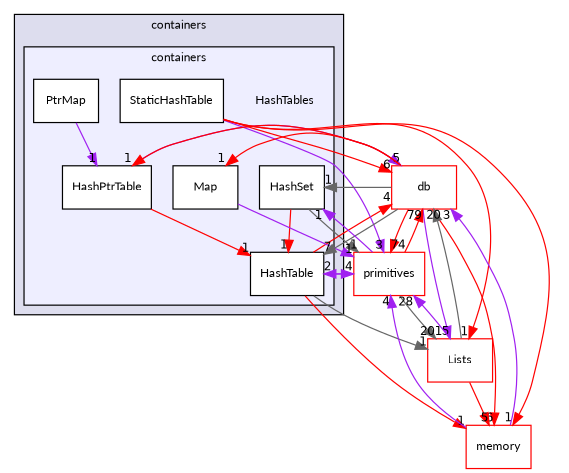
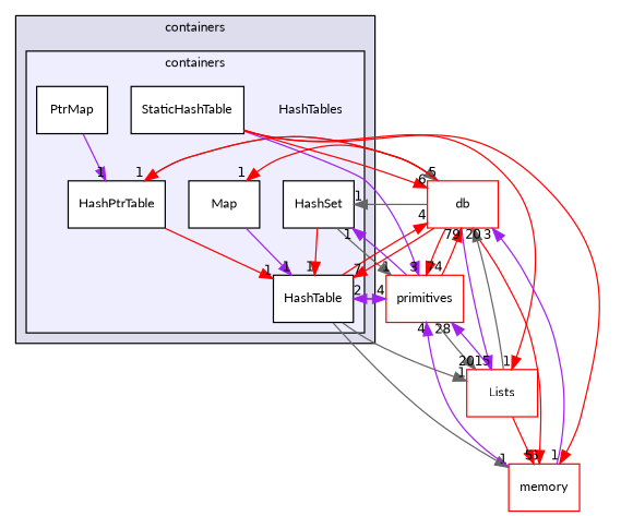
  digraph {
    compound=true
    fontname=Lato
    node [fontname=Lato fontsize=10 shape=box color=black fillcolor=white style=filled]
    edge [headlabel=1 labeldistance=1.5 labelfontname=Helvetica labelfontsize=10 color=red fontname=Lato]
    n1 [label=HashTables shape=plaintext color="" fillcolor="" style=""]
    n2 [label=HashPtrTable]
    n3 [label=HashSet]
    n4 [label=HashTable]
    n5 [label=Map]
    n6 [label=PtrMap]
    n7 [label=StaticHashTable]
    n8 [color=red label=db fillcolor="" style=""]
    n9 [color=red label=primitives fillcolor="" style=""]
    n10 [color=red label=memory fillcolor="" style=""]
    n11 [color=red label=Lists fillcolor="" style=""]
    subgraph cluster_1 {
      bgcolor="#ddddee"
      fontsize=10
      label=containers
      pencolor=black
      subgraph cluster_2 {
        bgcolor="#eeeeff"
        fontsize=10
        pencolor=black
        n1
        n2
        n3
        n4
        n5
        n6
        n7
      }
    }
    n2 -> n4
-   n2 -> n8 [headlabel=5 color=purple]
+   n2 -> n8 [headlabel=5 color=gray40]
    n3 -> n4
    n3 -> n9 [color=gray40]
    n4 -> n8 [headlabel=4]
    n4 -> n9 [headlabel=4 color=purple]
-   n4 -> n10
+   n4 -> n10 [color=gray40]
    n4 -> n11 [color=gray40]
-   n5 -> n9 [color=purple]
+   n5 -> n4 [color=purple]
    n6 -> n2 [color=purple]
    n7 -> n8 [headlabel=6]
    n7 -> n9 [headlabel=3 color=purple]
    n7 -> n10
    n7 -> n11
    n8 -> n2
    n8 -> n3 [color=gray40]
-   n8 -> n4 [headlabel=7 color=gray40]
+   n8 -> n4 [headlabel=7]
    n8 -> n5
    n8 -> n9 [headlabel=74]
    n8 -> n10 [headlabel=6]
    n8 -> n11 [headlabel=15 color=purple]
    n9 -> n3 [color=purple]
    n9 -> n4 [headlabel=2 color=purple]
    n9 -> n8 [headlabel=79]
    n9 -> n11 [headlabel=20 color=gray40]
    n10 -> n8 [headlabel=3 color=purple]
    n10 -> n9 [headlabel=4 color=purple]
    n11 -> n8 [headlabel=20 color=gray40]
    n11 -> n9 [headlabel=28 color=purple]
    n11 -> n10 [headlabel=5]
  }
